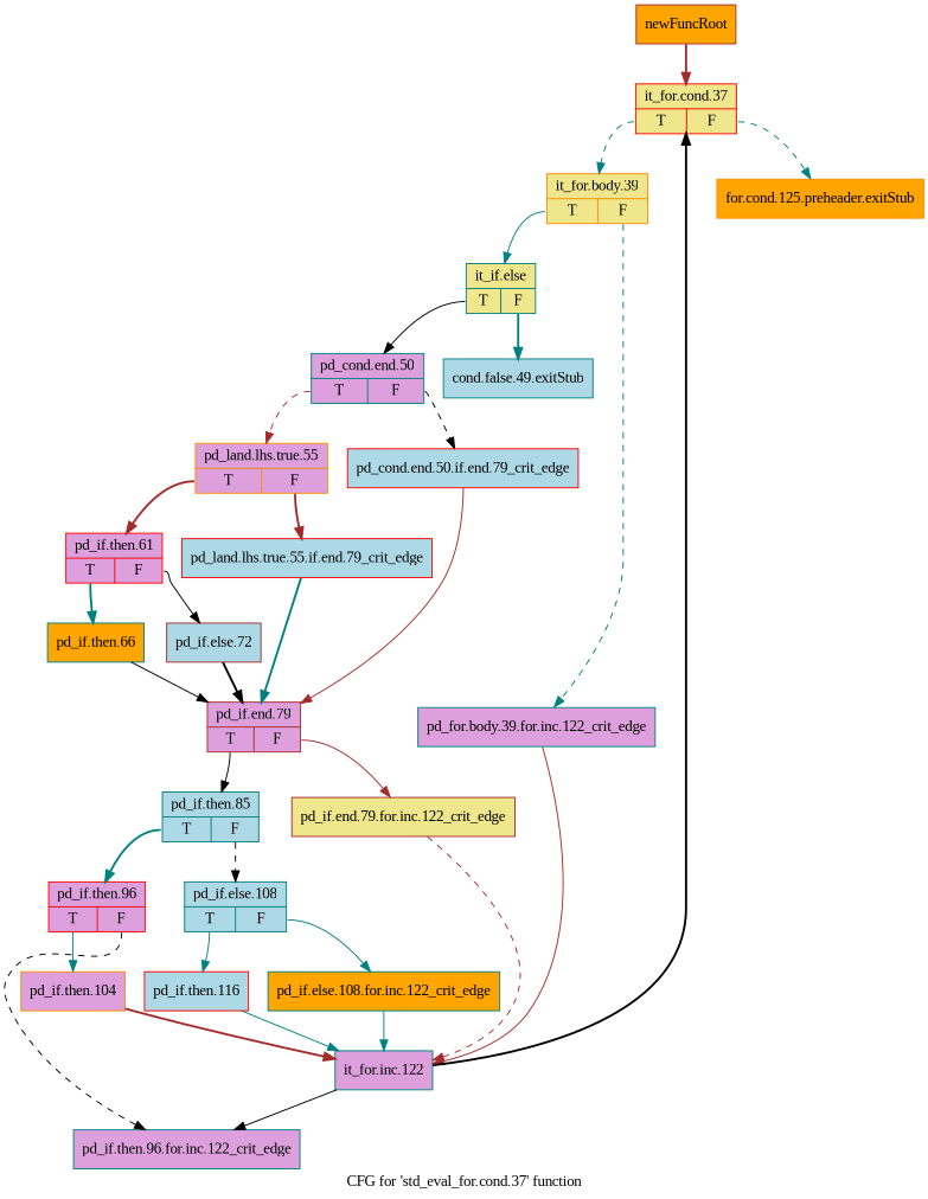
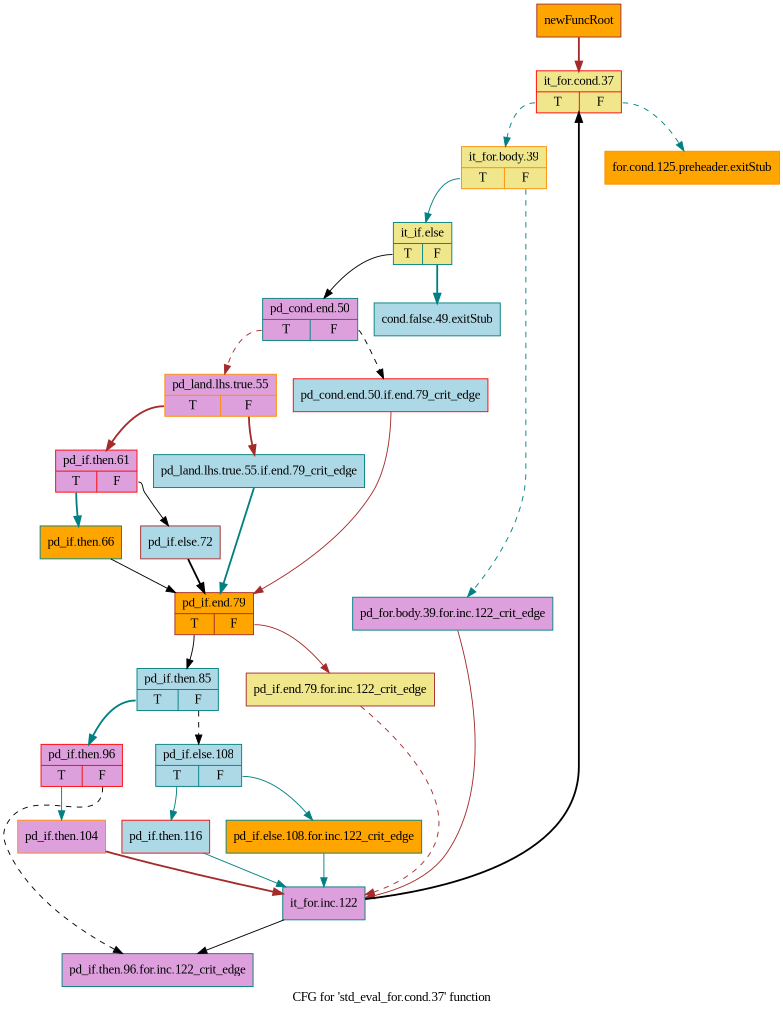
  digraph {
    fontname="Liberation Serif"
    label="CFG for 'std_eval_for.cond.37' function"
    node [color=teal fillcolor=plum fontname="Liberation Serif" shape=record style=filled]
    edge [color=teal fontname="Liberation Serif" style=solid]
    n1 [color=brown fillcolor=orange label="{newFuncRoot}"]
    n2 [color=red fillcolor=khaki label="{it_for.cond.37|{<s0>T|<s1>F}}"]
    n3 [color=darkorange fillcolor=orange label="{for.cond.125.preheader.exitStub}"]
    n4 [color=darkorange fillcolor=khaki label="{it_for.body.39|{<s0>T|<s1>F}}"]
    n5 [fillcolor=khaki label="{it_if.else|{<s0>T|<s1>F}}"]
    n6 [label="{pd_for.body.39.for.inc.122_crit_edge}"]
    n7 [fillcolor=lightblue label="{cond.false.49.exitStub}"]
    n8 [label="{pd_cond.end.50|{<s0>T|<s1>F}}"]
    n9 [label="{it_for.inc.122}"]
    n10 [color=darkorange label="{pd_land.lhs.true.55|{<s0>T|<s1>F}}"]
    n11 [color=red fillcolor=lightblue label="{pd_cond.end.50.if.end.79_crit_edge}"]
    n12 [label="{pd_if.then.96.for.inc.122_crit_edge}"]
    n13 [color=red label="{pd_if.then.61|{<s0>T|<s1>F}}"]
-   n14 [color=red fillcolor=lightblue label="{pd_land.lhs.true.55.if.end.79_crit_edge}"]
-   n15 [color=brown label="{pd_if.end.79|{<s0>T|<s1>F}}"]
+   n14 [fillcolor=lightblue label="{pd_land.lhs.true.55.if.end.79_crit_edge}"]
+   n15 [color=brown fillcolor=orange label="{pd_if.end.79|{<s0>T|<s1>F}}"]
    n16 [fillcolor=orange label="{pd_if.then.66}"]
    n17 [color=brown fillcolor=lightblue label="{pd_if.else.72}"]
    n18 [fillcolor=lightblue label="{pd_if.then.85|{<s0>T|<s1>F}}"]
    n19 [color=brown fillcolor=khaki label="{pd_if.end.79.for.inc.122_crit_edge}"]
    n20 [color=red label="{pd_if.then.96|{<s0>T|<s1>F}}"]
    n21 [fillcolor=lightblue label="{pd_if.else.108|{<s0>T|<s1>F}}"]
    n22 [color=darkorange label="{pd_if.then.104}"]
    n23 [color=red fillcolor=lightblue label="{pd_if.then.116}"]
    n24 [fillcolor=orange label="{pd_if.else.108.for.inc.122_crit_edge}"]
    n1 -> n2 [color=brown style=bold]
    n2 -> n3 [style=dashed tailport=s1]
    n2 -> n4 [style=dashed tailport=s0]
    n4 -> n5 [tailport=s0]
    n4 -> n6 [style=dashed tailport=s1]
    n5 -> n7 [style=bold tailport=s1]
    n5 -> n8 [color=black tailport=s0]
    n6 -> n9 [color=brown]
    n8 -> n10 [color=brown style=dashed tailport=s0]
    n8 -> n11 [color=black style=dashed tailport=s1]
    n9 -> n2 [color=black style=bold]
    n9 -> n12 [color=black]
    n10 -> n13 [color=brown style=bold tailport=s0]
    n10 -> n14 [color=brown style=bold tailport=s1]
    n11 -> n15 [color=brown]
    n13 -> n16 [style=bold tailport=s0]
    n13 -> n17 [color=black tailport=s1]
    n14 -> n15 [style=bold]
    n15 -> n18 [color=black tailport=s0]
    n15 -> n19 [color=brown tailport=s1]
    n16 -> n15 [color=black]
    n17 -> n15 [color=black style=bold]
    n18 -> n20 [style=bold tailport=s0]
    n18 -> n21 [color=black style=dashed tailport=s1]
    n19 -> n9 [color=brown style=dashed]
    n20 -> n12 [color=black style=dashed tailport=s1]
    n20 -> n22 [tailport=s0]
    n21 -> n23 [tailport=s0]
    n21 -> n24 [tailport=s1]
    n22 -> n9 [color=brown style=bold]
    n23 -> n9
    n24 -> n9
  }
